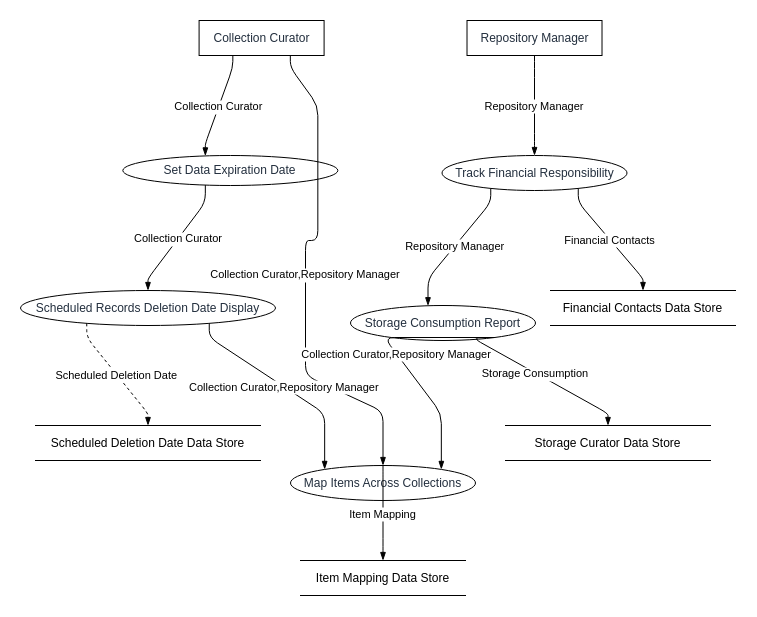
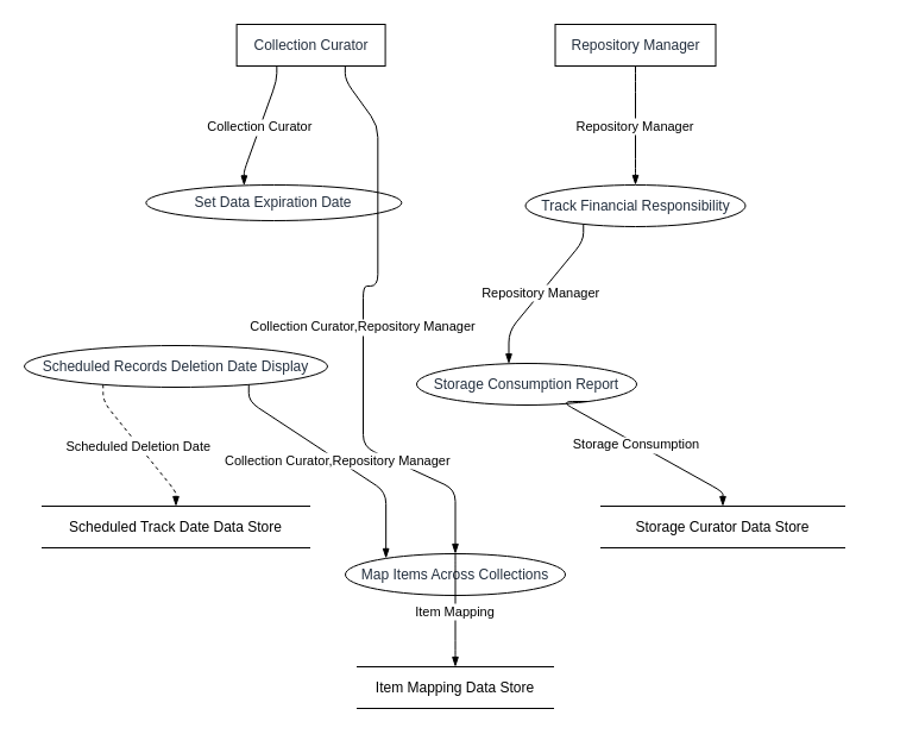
  <mxCell id="0" />
  <mxCell id="1" parent="0" />
  <mxCell id="2" value="Collection Curator" style="shape=rectangle;whiteSpace=wrap;html=1;fillColor=#ffffff;strokeColor=#000000;align=center;verticalAlign=middle;fontColor=#232F3E;" vertex="1" parent="1"><mxGeometry x="198.594" width="125" height="35" as="geometry" y="20" /></mxCell>
  <mxCell id="3" value="Set Data Expiration Date" style="shape=ellipse;perimeter=ellipsePerimeter;whiteSpace=wrap;html=1;fillColor=#ffffff;strokeColor=#000000;align=center;verticalAlign=middle;fontColor=#232F3E;" vertex="1" parent="1"><mxGeometry x="122.344" y="155" width="215" height="30" as="geometry" /></mxCell>
  <mxCell id="4" value="Scheduled Records Deletion Date Display" style="shape=ellipse;perimeter=ellipsePerimeter;whiteSpace=wrap;html=1;fillColor=#ffffff;strokeColor=#000000;align=center;verticalAlign=middle;fontColor=#232F3E;" vertex="1" parent="1"><mxGeometry y="290" width="255" height="35" as="geometry" x="20" /></mxCell>
  <mxCell id="5" value="Repository Manager" style="shape=rectangle;whiteSpace=wrap;html=1;fillColor=#ffffff;strokeColor=#000000;align=center;verticalAlign=middle;fontColor=#232F3E;" vertex="1" parent="1"><mxGeometry x="466.512" width="135" height="35" as="geometry" y="20" /></mxCell>
  <mxCell id="6" value="Track Financial Responsibility" style="shape=ellipse;perimeter=ellipsePerimeter;whiteSpace=wrap;html=1;fillColor=#ffffff;strokeColor=#000000;align=center;verticalAlign=middle;fontColor=#232F3E;" vertex="1" parent="1"><mxGeometry x="441.512" y="155" width="185" height="35" as="geometry" /></mxCell>
  <mxCell id="7" value="Storage Consumption Report" style="shape=ellipse;perimeter=ellipsePerimeter;whiteSpace=wrap;html=1;fillColor=#ffffff;strokeColor=#000000;align=center;verticalAlign=middle;fontColor=#232F3E;" vertex="1" parent="1"><mxGeometry x="350" y="305" width="185" height="35" as="geometry" /></mxCell>
  <mxCell id="8" value="Map Items Across Collections" style="shape=ellipse;perimeter=ellipsePerimeter;whiteSpace=wrap;html=1;fillColor=#ffffff;strokeColor=#000000;align=center;verticalAlign=middle;fontColor=#232F3E;" vertex="1" parent="1"><mxGeometry x="290" y="465" width="185" height="35" as="geometry" /></mxCell>
  <mxCell id="9" value="Item Mapping Data Store" style="html=1;dashed=0;whiteSpace=wrap;shape=partialRectangle;right=0;left=0;" vertex="1" parent="1"><mxGeometry x="300" y="560" width="165" height="35" as="geometry" /></mxCell>
- <mxCell id="10" value="Financial Contacts Data Store" style="html=1;dashed=0;whiteSpace=wrap;shape=partialRectangle;right=0;left=0;" vertex="1" parent="1"><mxGeometry x="550" y="290" width="185" height="35" as="geometry" /></mxCell>
  <mxCell id="11" value="Storage Curator Data Store" style="html=1;dashed=0;whiteSpace=wrap;shape=partialRectangle;right=0;left=0;" vertex="1" parent="1"><mxGeometry x="505" y="425" width="205" height="35" as="geometry" /></mxCell>
- <mxCell id="12" value="Scheduled Deletion Date Data Store" style="html=1;dashed=0;whiteSpace=wrap;shape=partialRectangle;right=0;left=0;" vertex="1" parent="1"><mxGeometry x="35" y="425" width="225" height="35" as="geometry" /></mxCell>
+ <mxCell id="12" value="Scheduled Track Date Data Store" style="html=1;dashed=0;whiteSpace=wrap;shape=partialRectangle;right=0;left=0;" vertex="1" parent="1"><mxGeometry x="35" y="425" width="225" height="35" as="geometry" /></mxCell>
  <mxCell id="13" value="Collection Curator" style="endArrow=blockThin;endFill=1;fontSize=11;orthogonal=1;noEdgeStyle=1;" edge="1" parent="1" source="2" target="3"><mxGeometry relative="1" as="geometry"><Array as="points"><mxPoint x="232.344" y="67" /><mxPoint x="204.844" y="143" /></Array></mxGeometry></mxCell>
- <mxCell id="14" value="Collection Curator" style="endArrow=blockThin;endFill=1;fontSize=11;orthogonal=1;noEdgeStyle=1;" edge="1" parent="1" source="3" target="4"><mxGeometry relative="1" as="geometry"><Array as="points"><mxPoint x="204.844" y="202" /><mxPoint x="147.5" y="278" /></Array></mxGeometry></mxCell>
  <mxCell id="15" value="Repository Manager" style="endArrow=blockThin;endFill=1;fontSize=11;orthogonal=1;noEdgeStyle=1;" edge="1" parent="1" source="5" target="6"><mxGeometry relative="1" as="geometry"><Array as="points"><mxPoint x="534.012" y="67" /><mxPoint x="534.012" y="143" /></Array></mxGeometry></mxCell>
  <mxCell id="16" value="Repository Manager" style="endArrow=blockThin;endFill=1;fontSize=11;orthogonal=1;noEdgeStyle=1;" edge="1" parent="1" source="6" target="7"><mxGeometry relative="1" as="geometry"><Array as="points"><mxPoint x="490.262" y="202" /><mxPoint x="427.5" y="278" /></Array></mxGeometry></mxCell>
  <mxCell id="17" value="Collection Curator,Repository Manager" style="endArrow=blockThin;endFill=1;fontSize=11;orthogonal=1;noEdgeStyle=1;" edge="1" parent="1" source="2" target="8"><mxGeometry relative="1" as="geometry"><Array as="points"><mxPoint x="289.844" y="67" /><mxPoint x="317.344" y="105" /><mxPoint x="317.344" y="240" /><mxPoint x="305" y="240" /><mxPoint x="305" y="375" /><mxPoint x="382.5" y="411" /></Array></mxGeometry></mxCell>
  <mxCell id="18" value="Collection Curator,Repository Manager" style="endArrow=blockThin;endFill=1;fontSize=11;orthogonal=1;noEdgeStyle=1;" edge="1" parent="1" source="4" target="8"><mxGeometry relative="1" as="geometry"><Array as="points"><mxPoint x="208.75" y="337" /><mxPoint x="324.167" y="413" /></Array></mxGeometry></mxCell>
- <mxCell id="19" value="Collection Curator,Repository Manager" style="endArrow=blockThin;endFill=1;fontSize=11;orthogonal=1;noEdgeStyle=1;" edge="1" parent="1" source="7" target="8"><mxGeometry relative="1" as="geometry"><Array as="points"><mxPoint x="383.75" y="337" /><mxPoint x="440.833" y="413" /></Array></mxGeometry></mxCell>
  <mxCell id="20" value="Item Mapping" style="endArrow=blockThin;endFill=1;fontSize=11;orthogonal=1;noEdgeStyle=1;" edge="1" parent="1" source="8" target="9"><mxGeometry relative="1" as="geometry"><Array as="points"><mxPoint x="382.5" y="472" /><mxPoint x="382.5" y="548" /></Array></mxGeometry></mxCell>
- <mxCell id="21" value="Financial Contacts" style="endArrow=blockThin;endFill=1;fontSize=11;orthogonal=1;noEdgeStyle=1;" edge="1" parent="1" source="6" target="10"><mxGeometry relative="1" as="geometry"><Array as="points"><mxPoint x="577.762" y="202" /><mxPoint x="642.5" y="278" /></Array></mxGeometry></mxCell>
  <mxCell id="22" value="Storage Consumption" style="endArrow=blockThin;endFill=1;fontSize=11;orthogonal=1;noEdgeStyle=1;" edge="1" parent="1" source="7" target="11"><mxGeometry relative="1" as="geometry"><Array as="points"><mxPoint x="471.25" y="337" /><mxPoint x="607.5" y="413" /></Array></mxGeometry></mxCell>
  <mxCell id="23" value="Scheduled Deletion Date" style="endArrow=blockThin;endFill=1;fontSize=11;orthogonal=1;noEdgeStyle=1;dashed=1;" edge="1" parent="1" source="4" target="12"><mxGeometry relative="1" as="geometry"><Array as="points"><mxPoint x="86.25" y="337" /><mxPoint x="147.5" y="413" /></Array></mxGeometry></mxCell>
